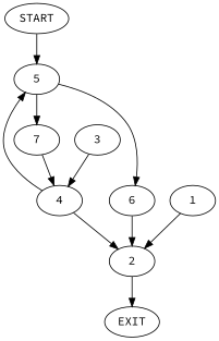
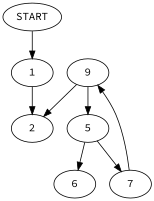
  digraph {
    fontname="Source Code Pro"
    node [fontname="Source Code Pro"]
    edge [fontname="Source Code Pro"]
    n1 [label=START]
    1
    2
-   n4 [label=EXIT]
-   3
-   4
+   4 [label=9]
    5
    6
    7
-   n1 -> 5
+   n1 -> 1
    1 -> 2
-   2 -> n4
-   3 -> 4
    4 -> 2
    4 -> 5
    5 -> 6
    5 -> 7
-   6 -> 2
    7 -> 4
  }
